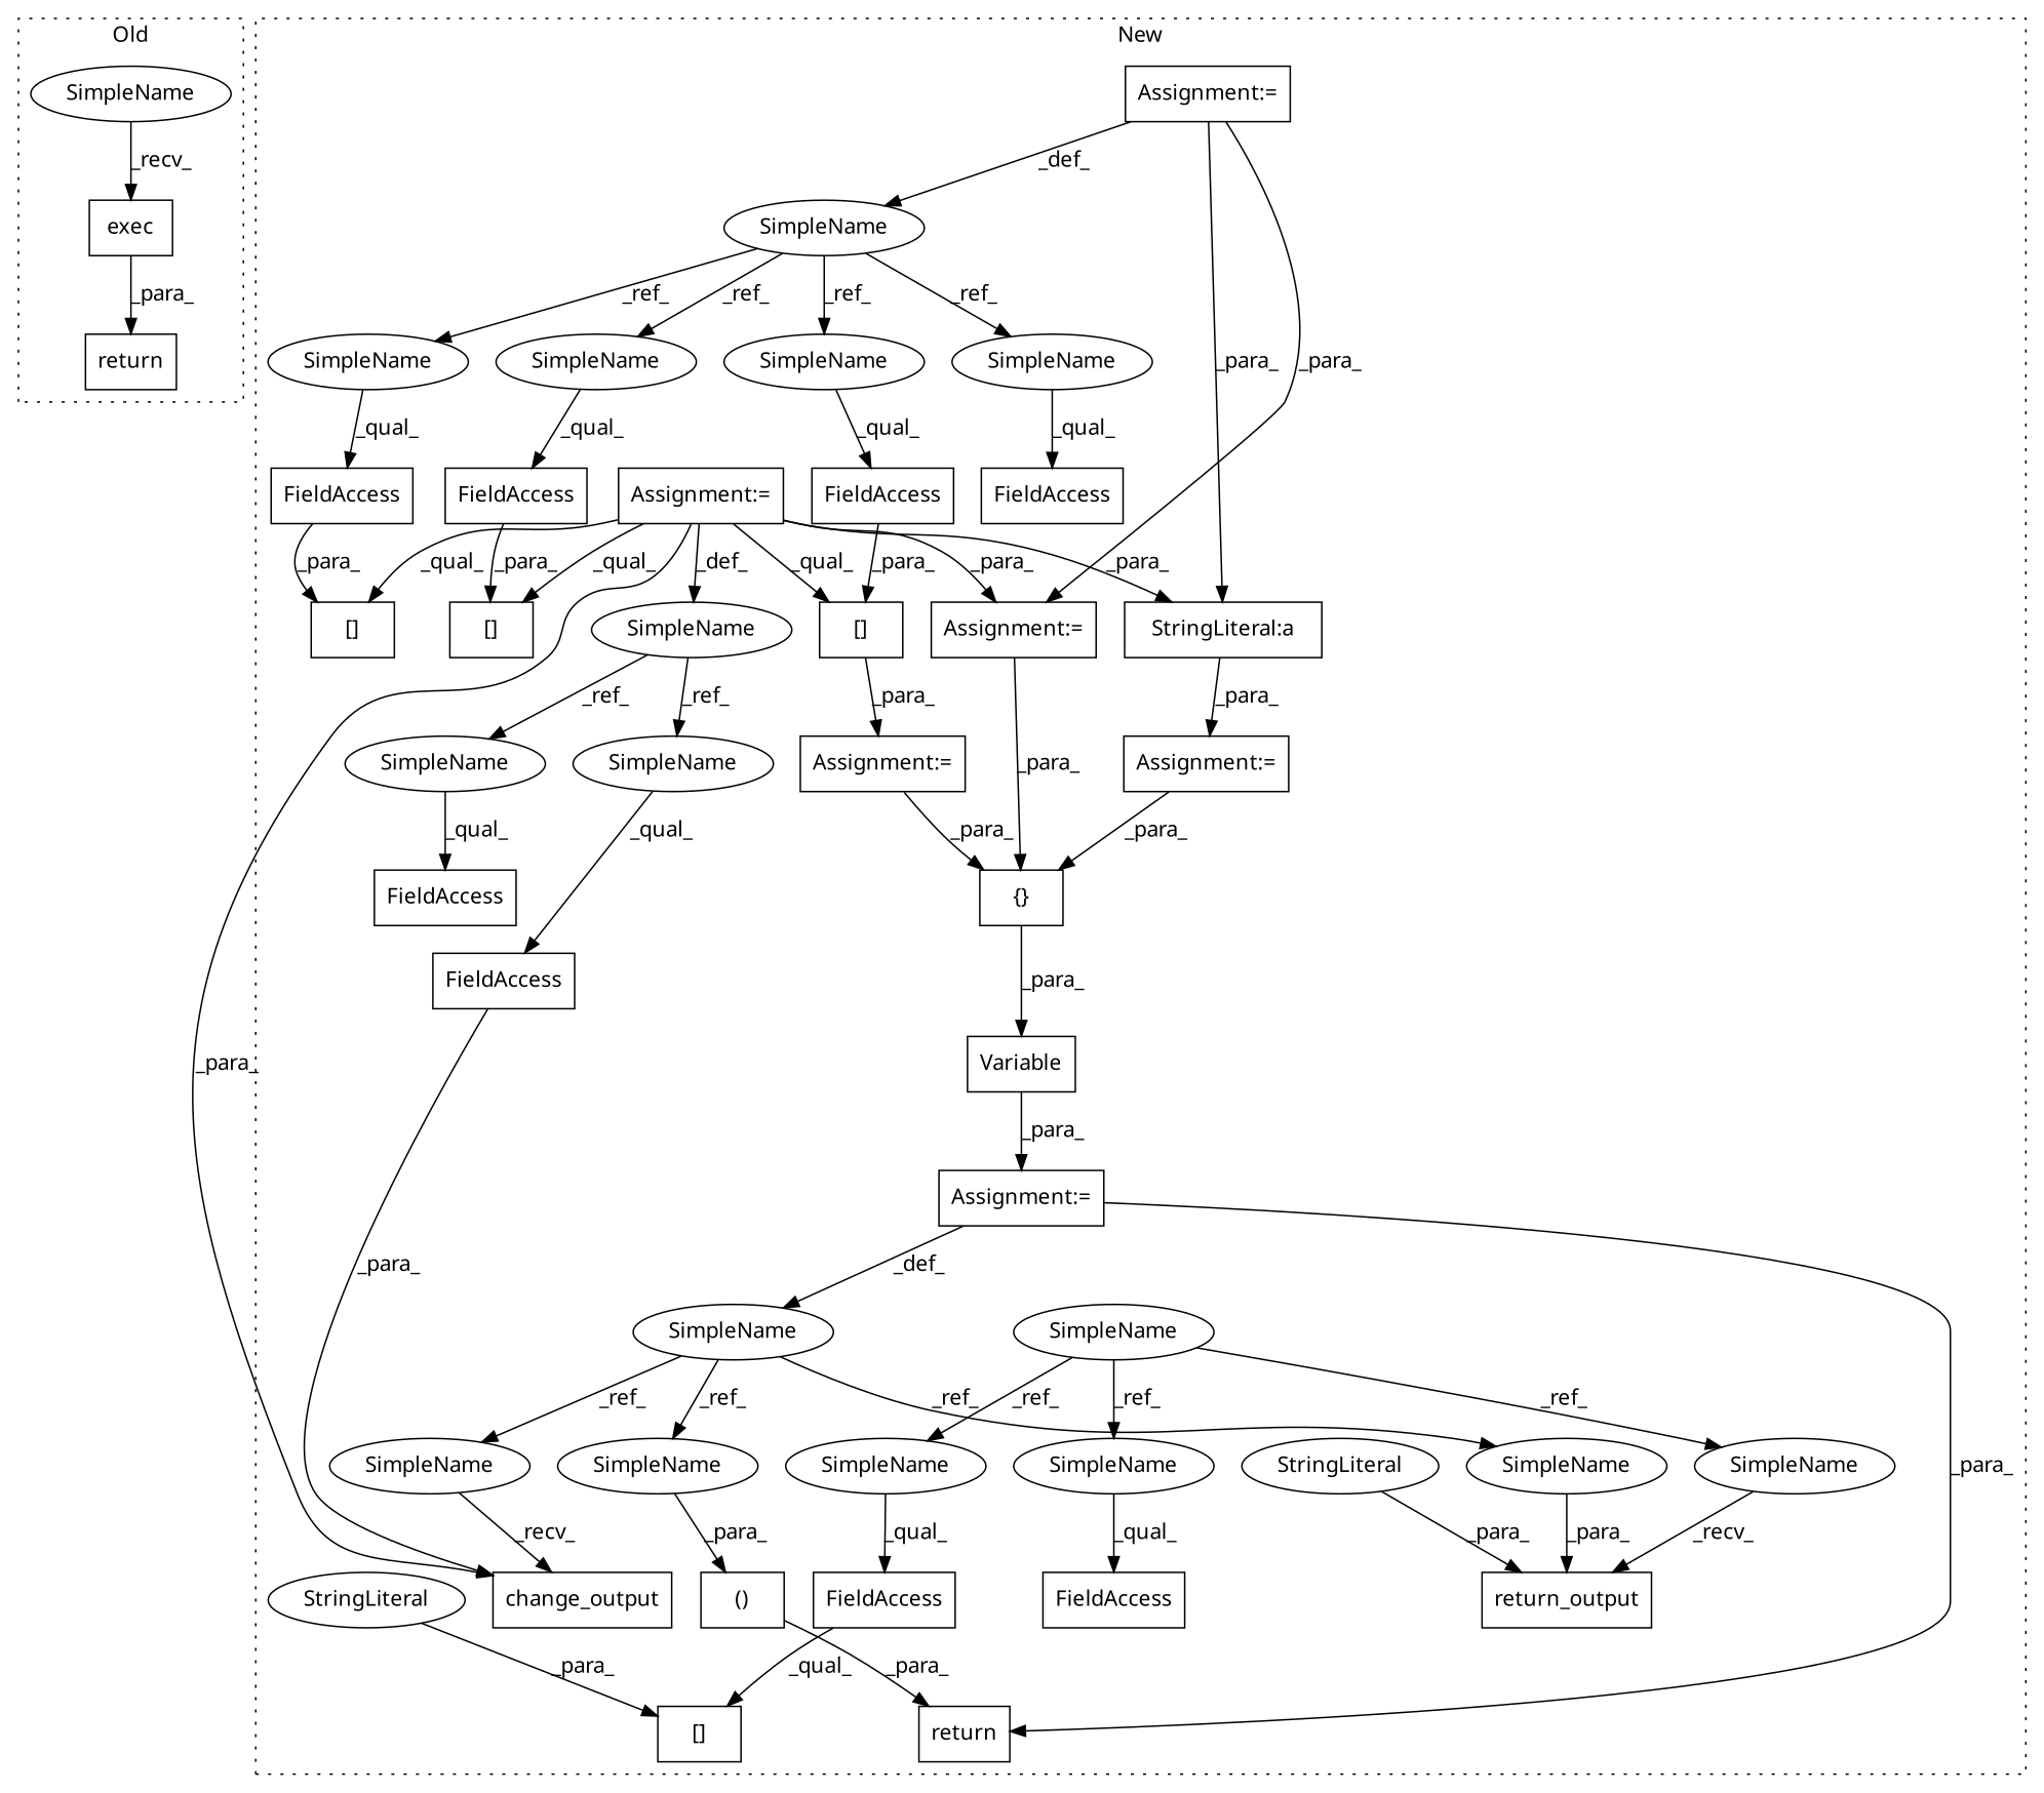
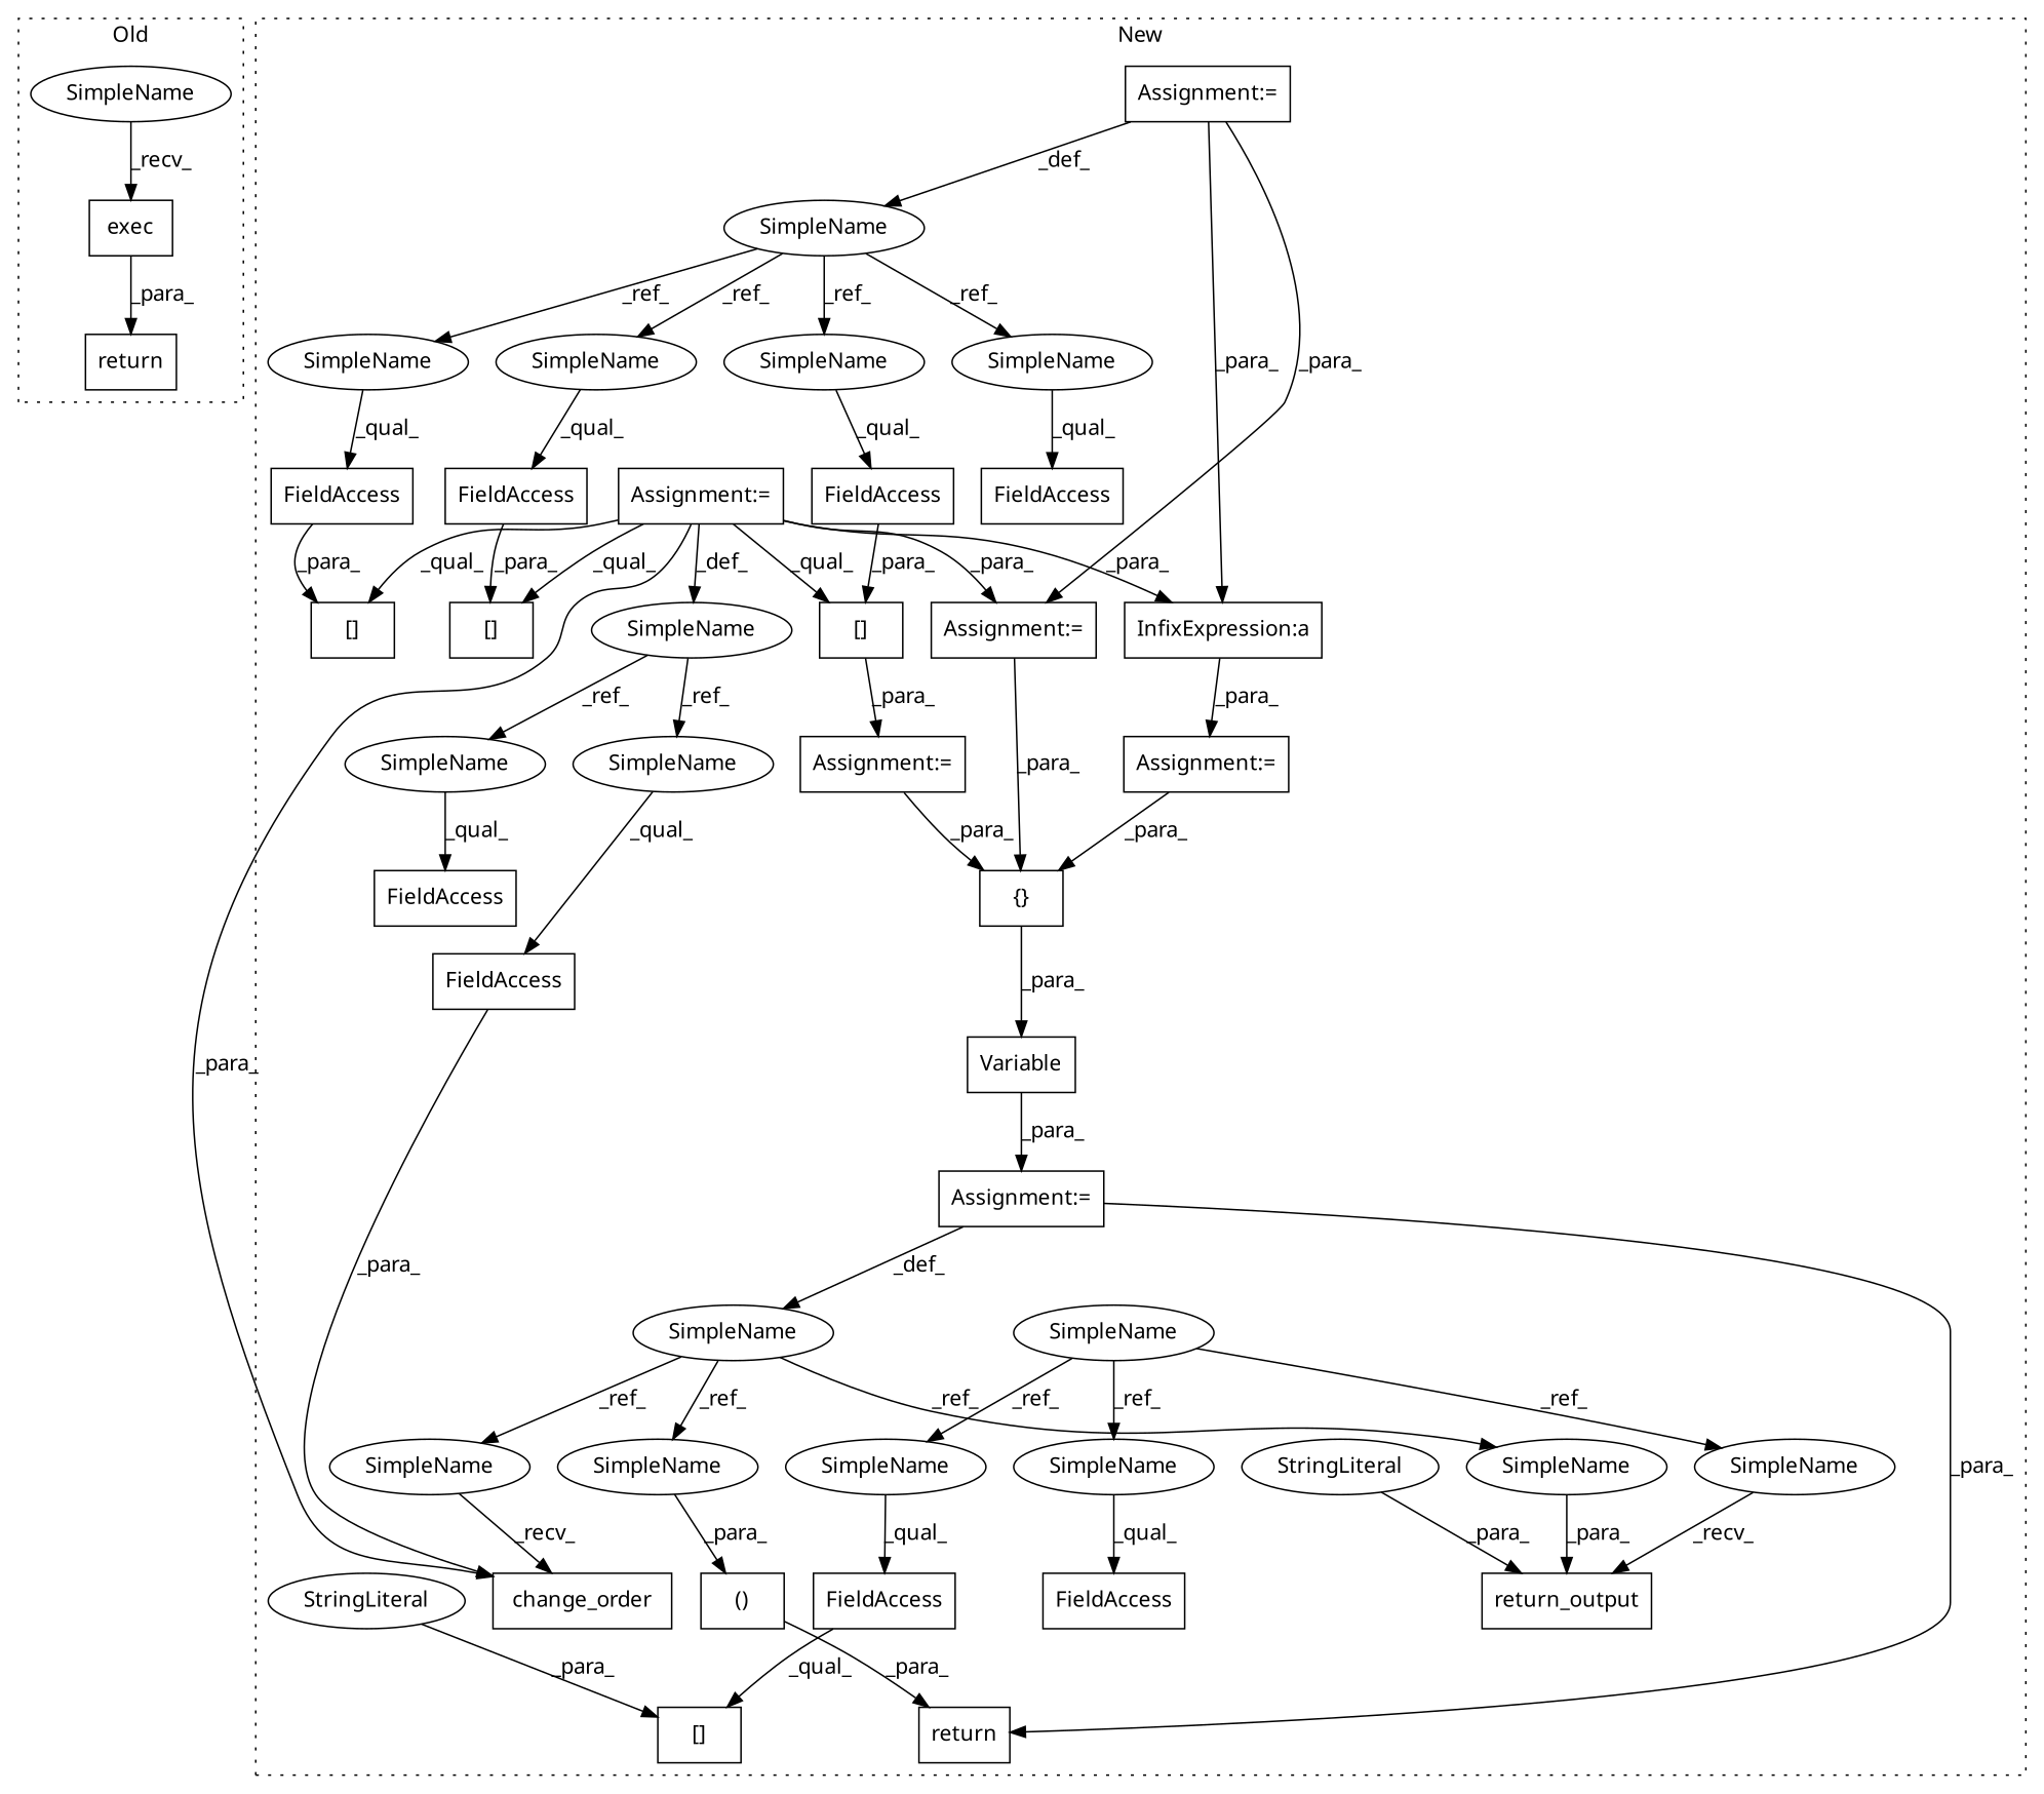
  digraph {
    fontname="Noto Sans"
    node [a=42 fontname="Noto Sans" l=1 s=557 shape=box]
    edge [fontname="Noto Sans"]
    n1 [a=41 l=7 label=return s=550]
    n2 [a=32 l=6 label=exec s=562]
    n3 [l=4 label=SimpleName shape=ellipse]
    n4 [a=32 l="14,1" label=return_output s="1099,1118"]
    n5 [a=32 l="9,1" label=Variable s="991,1028"]
    n6 [a=106 l=25 label="()" s=1137]
    n7 [label=SimpleName s=989 shape=ellipse]
    n8 [a=45 l=3 label=StringLiteral s=1113 shape=ellipse]
    n9 [a=7 label="Assignment:=" s=990]
    n10 [a=41 l=12 label=return s=1125]
    n11 [a=7 l=4 label="Assignment:=" s=590]
    n12 [a=2 l="13,1" label="[]" s="939,958"]
    n13 [l=4 label=SimpleName s=501 shape=ellipse]
    n14 [a=22 l=15 label=FieldAccess s=832]
    n15 [a=22 l=15 label=FieldAccess s=909]
    n16 [a=7 label="Assignment:=" s=778]
    n17 [a=4 l="1,1" label="{}" s="1009,1017"]
    n18 [a=2 l="13,1" label="[]" s="779,798"]
    n19 [a=22 l=6 label=FieldAccess s=952]
    n20 [l=4 label=SimpleName s=590 shape=ellipse]
    n21 [a=22 l=6 label=FieldAccess s=792]
    n22 [a=22 l=6 label=FieldAccess s=899]
    n23 [a=7 label="Assignment:="]
    n24 [a=22 l=7 label=FieldAccess s=1050]
    n25 [label=SimpleName shape=ellipse]
    n26 [a=22 l=12 label=FieldAccess s=886]
-   n27 [a=27 l=3 label="StringLiteral:a" s=853]
+   n27 [a=27 l=3 label="InfixExpression:a" s=853]
    n28 [a=7 label="Assignment:=" s=937]
    n29 [a=7 label="Assignment:=" s=806]
    n30 [a=2 l="16,1" label="[]" s="909,928"]
-   n31 [a=32 l="13,1" label=change_output s="1037,1057"]
+   n31 [a=32 l="13,1" label=change_order s="1037,1057"]
    n32 [a=45 l=3 label=StringLiteral s=925 shape=ellipse]
    n33 [a=2 l="13,1" label="[]" s="809,828"]
    n34 [a=22 l=6 label=FieldAccess s=822]
    n35 [label=SimpleName s=1050 shape=ellipse]
    n36 [label=SimpleName s=886 shape=ellipse]
    n37 [label=SimpleName s=1117 shape=ellipse]
    n38 [label=SimpleName s=1161 shape=ellipse]
    n39 [label=SimpleName s=1035 shape=ellipse]
    n40 [l=4 label=SimpleName s=899 shape=ellipse]
    n41 [l=4 label=SimpleName s=792 shape=ellipse]
    n42 [l=4 label=SimpleName s=952 shape=ellipse]
    n43 [l=4 label=SimpleName s=822 shape=ellipse]
    n44 [l=4 label=SimpleName s=832 shape=ellipse]
    n45 [l=4 label=SimpleName s=909 shape=ellipse]
    n46 [l=4 label=SimpleName s=1094 shape=ellipse]
    subgraph cluster_1 {
      label=Old
      style=dotted
      n1
      n2
      n3
    }
    subgraph cluster_2 {
      label=New
      style=dotted
      n4
      n5
      n6
      n7
      n8
      n9
      n10
      n11
      n12
      n13
      n14
      n15
      n16
      n17
      n18
      n19
      n20
      n21
      n22
      n23
      n24
      n25
      n26
      n27
      n28
      n29
      n30
      n31
      n32
      n33
      n34
      n35
      n36
      n37
      n38
      n39
      n40
      n41
      n42
      n43
      n44
      n45
      n46
    }
    n2 -> n1 [label=_para_]
    n3 -> n2 [label=_recv_]
    n5 -> n9 [label=_para_]
    n6 -> n10 [label=_para_]
    n7 -> n37 [label=_ref_]
    n7 -> n38 [label=_ref_]
    n7 -> n39 [label=_ref_]
    n8 -> n4 [label=_para_]
    n9 -> n7 [label=_def_]
    n9 -> n10 [label=_para_]
    n11 -> n20 [label=_def_]
    n11 -> n27 [label=_para_]
    n11 -> n28 [label=_para_]
    n13 -> n44 [label=_ref_]
    n13 -> n45 [label=_ref_]
    n13 -> n46 [label=_ref_]
    n15 -> n30 [label=_qual_]
    n16 -> n17 [label=_para_]
    n17 -> n5 [label=_para_]
    n18 -> n16 [label=_para_]
    n19 -> n12 [label=_para_]
    n20 -> n40 [label=_ref_]
    n20 -> n41 [label=_ref_]
    n20 -> n42 [label=_ref_]
    n20 -> n43 [label=_ref_]
    n21 -> n18 [label=_para_]
    n23 -> n12 [label=_qual_]
    n23 -> n18 [label=_qual_]
    n23 -> n25 [label=_def_]
    n23 -> n27 [label=_para_]
    n23 -> n28 [label=_para_]
    n23 -> n31 [label=_para_]
    n23 -> n33 [label=_qual_]
    n24 -> n31 [label=_para_]
    n25 -> n35 [label=_ref_]
    n25 -> n36 [label=_ref_]
    n27 -> n29 [label=_para_]
    n28 -> n17 [label=_para_]
    n29 -> n17 [label=_para_]
    n32 -> n30 [label=_para_]
    n34 -> n33 [label=_para_]
    n35 -> n24 [label=_qual_]
    n36 -> n26 [label=_qual_]
    n37 -> n4 [label=_para_]
    n38 -> n6 [label=_para_]
    n39 -> n31 [label=_recv_]
    n40 -> n22 [label=_qual_]
    n41 -> n21 [label=_qual_]
    n42 -> n19 [label=_qual_]
    n43 -> n34 [label=_qual_]
    n44 -> n14 [label=_qual_]
    n45 -> n15 [label=_qual_]
    n46 -> n4 [label=_recv_]
  }
